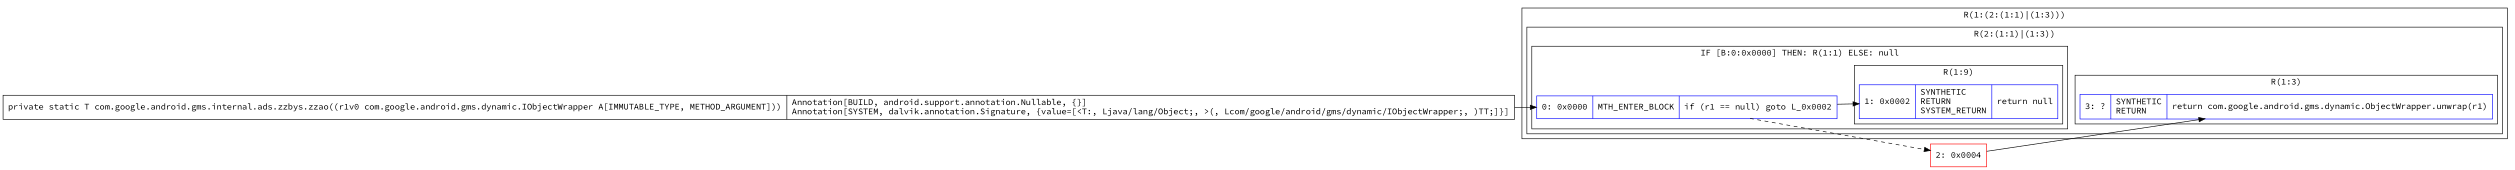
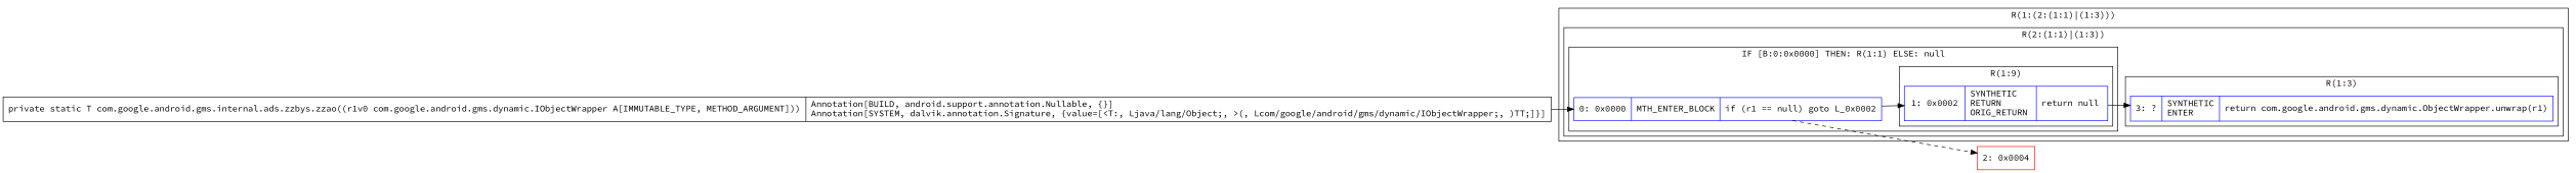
  digraph {
    fontname="Source Code Pro"
    rankdir=LR
    node [color=blue fontname="Source Code Pro" shape=record]
    edge [fontname="Source Code Pro"]
-   n1 [label="{1\:\ 0x0002|SYNTHETIC\lRETURN\lSYSTEM_RETURN\l|return null\l}"]
+   n1 [label="{1\:\ 0x0002|SYNTHETIC\lRETURN\lORIG_RETURN\l|return null\l}"]
    n2 [label="{0\:\ 0x0000|MTH_ENTER_BLOCK\l|if (r1 == null) goto L_0x0002\l}"]
-   n3 [label="{3\:\ ?|SYNTHETIC\lRETURN\l|return com.google.android.gms.dynamic.ObjectWrapper.unwrap(r1)\l}"]
+   n3 [label="{3\:\ ?|SYNTHETIC\lENTER\l|return com.google.android.gms.dynamic.ObjectWrapper.unwrap(r1)\l}"]
    n4 [color=red label="{2\:\ 0x0004}"]
    n5 [label="{private static T com.google.android.gms.internal.ads.zzbys.zzao((r1v0 com.google.android.gms.dynamic.IObjectWrapper A[IMMUTABLE_TYPE, METHOD_ARGUMENT]))  | Annotation[BUILD, android.support.annotation.Nullable, \{\}]\lAnnotation[SYSTEM, dalvik.annotation.Signature, \{value=[\<T:, Ljava\/lang\/Object;, \>(, Lcom\/google\/android\/gms\/dynamic\/IObjectWrapper;, )TT;]\}]\l}" color=""]
    subgraph cluster_1 {
      label="R(1:(2:(1:1)|(1:3)))"
      subgraph cluster_2 {
        label="R(2:(1:1)|(1:3))"
        subgraph cluster_3 {
          label="IF [B:0:0x0000] THEN: R(1:1) ELSE: null"
          n2
          subgraph cluster_4 {
            label="R(1:9)"
            n1
          }
        }
        subgraph cluster_5 {
          label="R(1:3)"
          n3
        }
      }
    }
    n2 -> n1
    n2 -> n4 [style=dashed]
-   n4 -> n3
+   n1 -> n3
    n5 -> n2
  }
